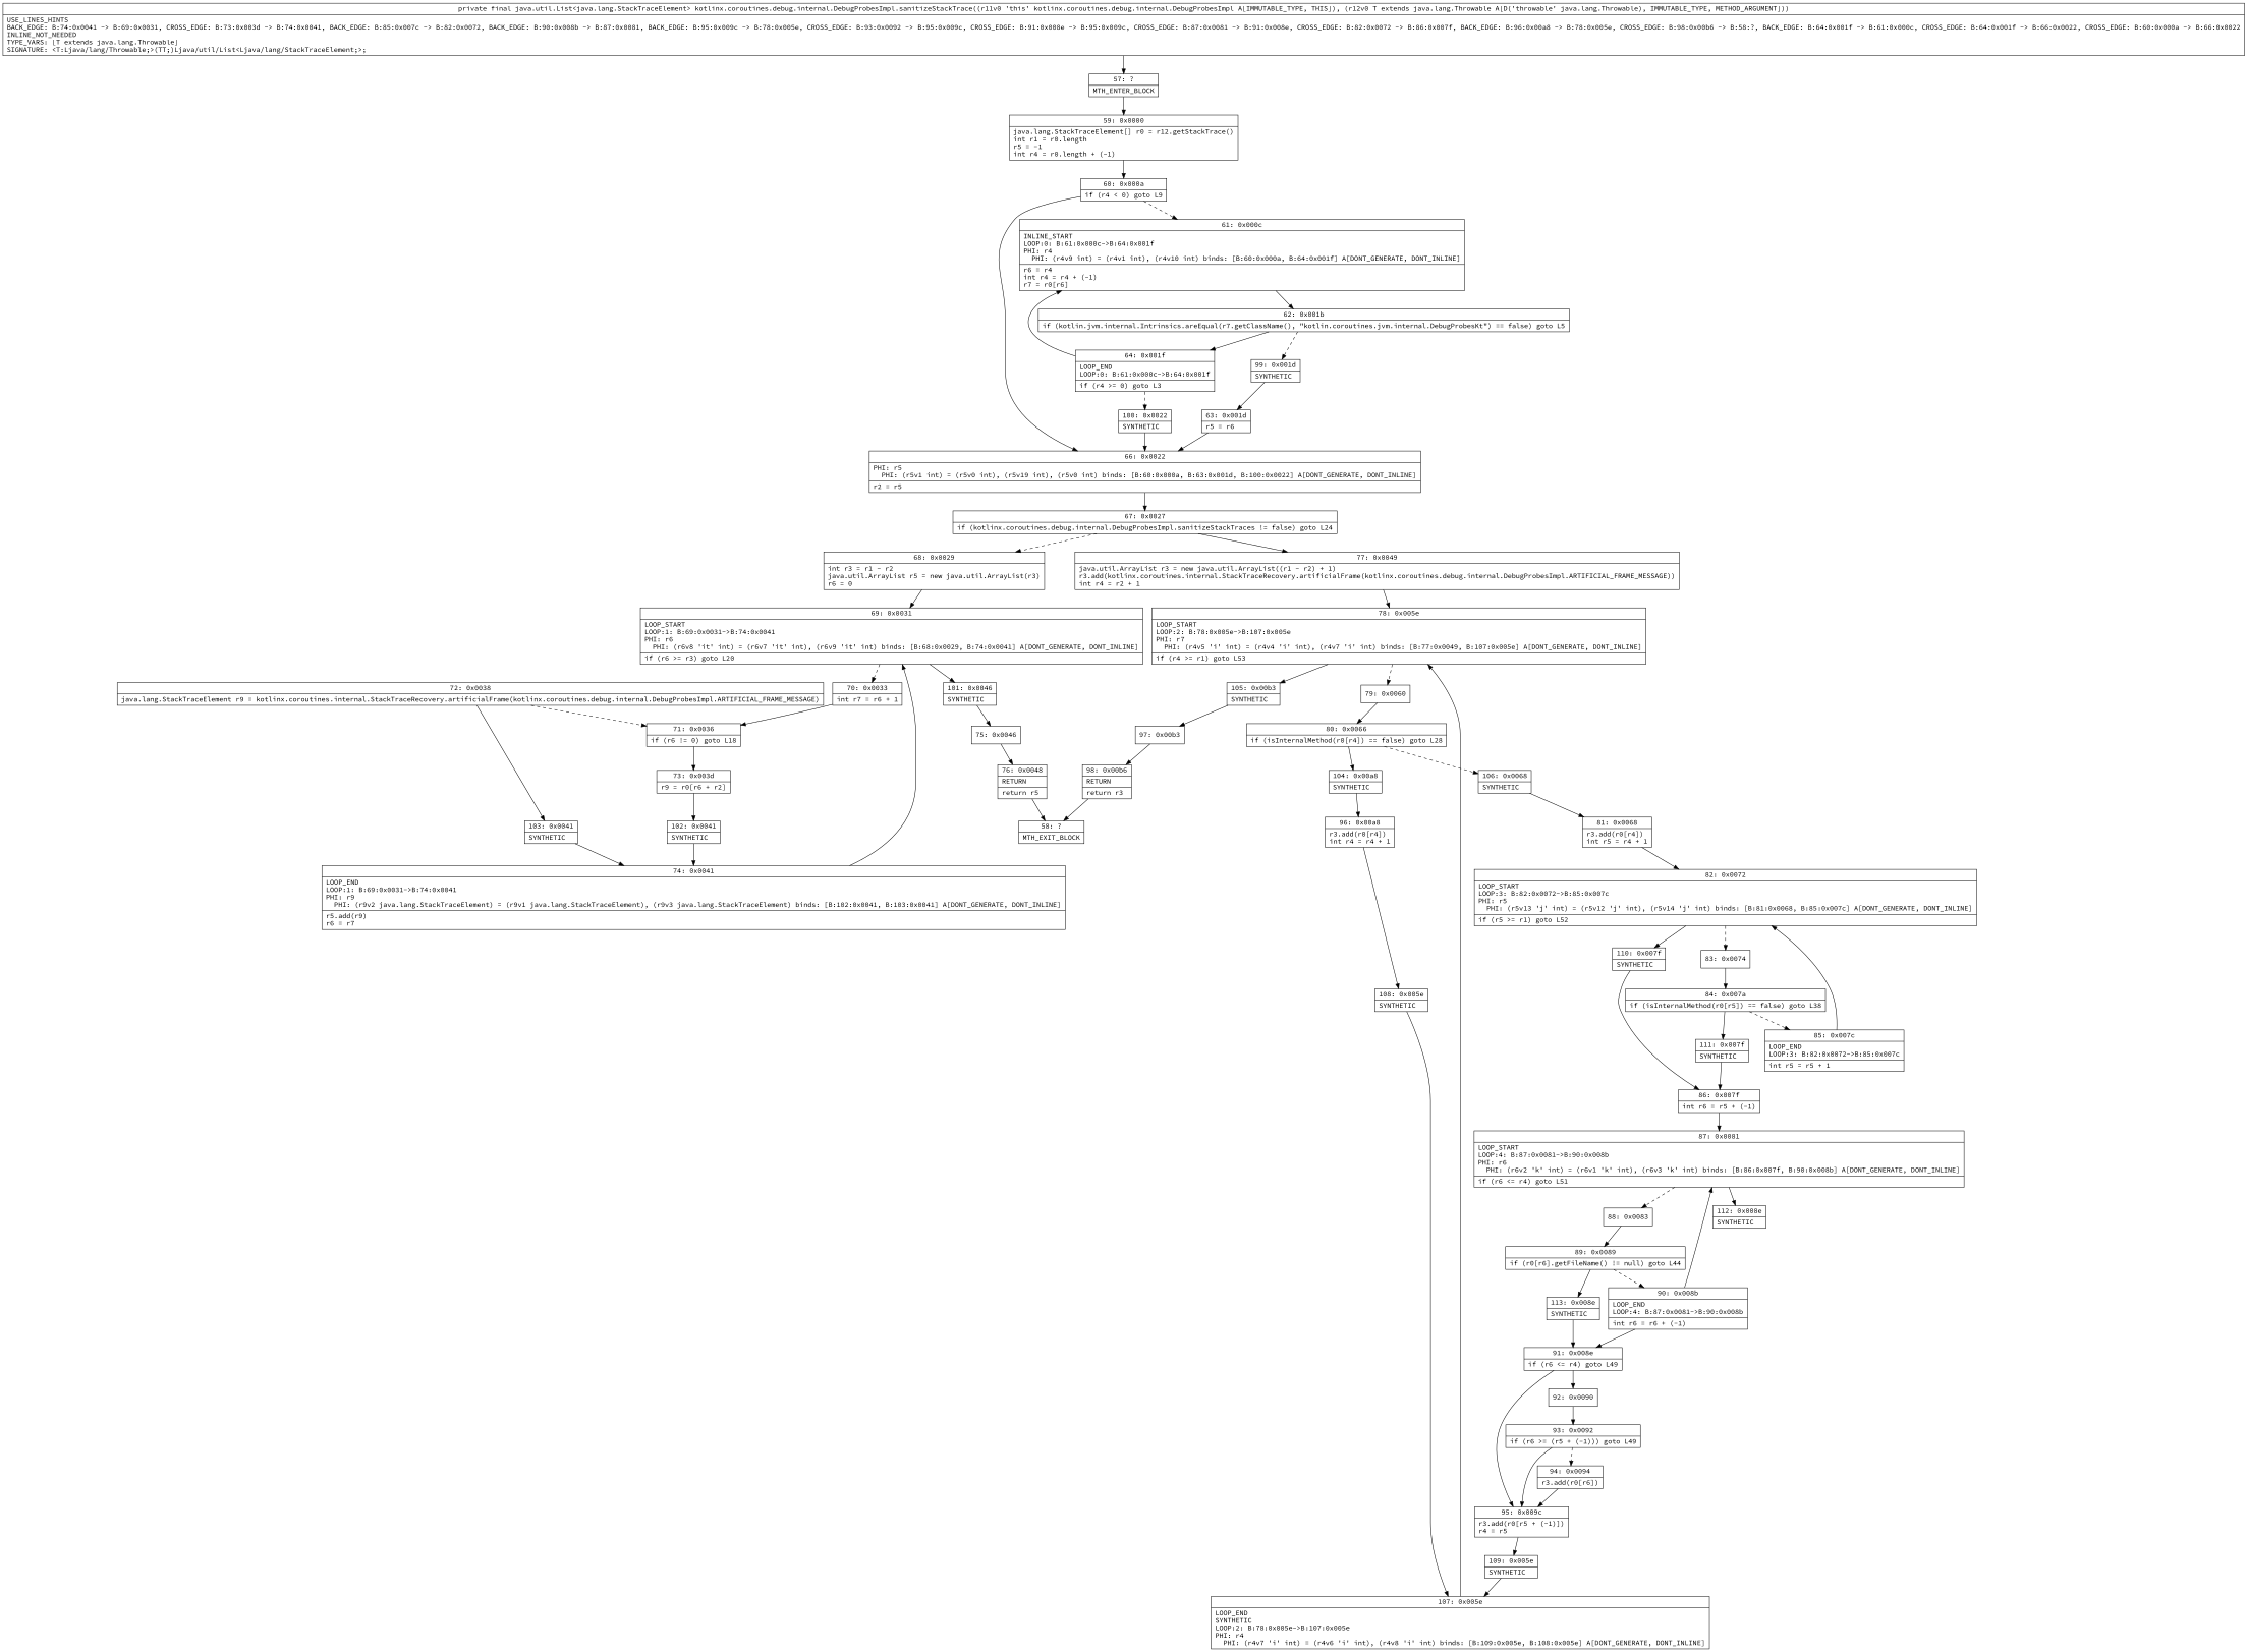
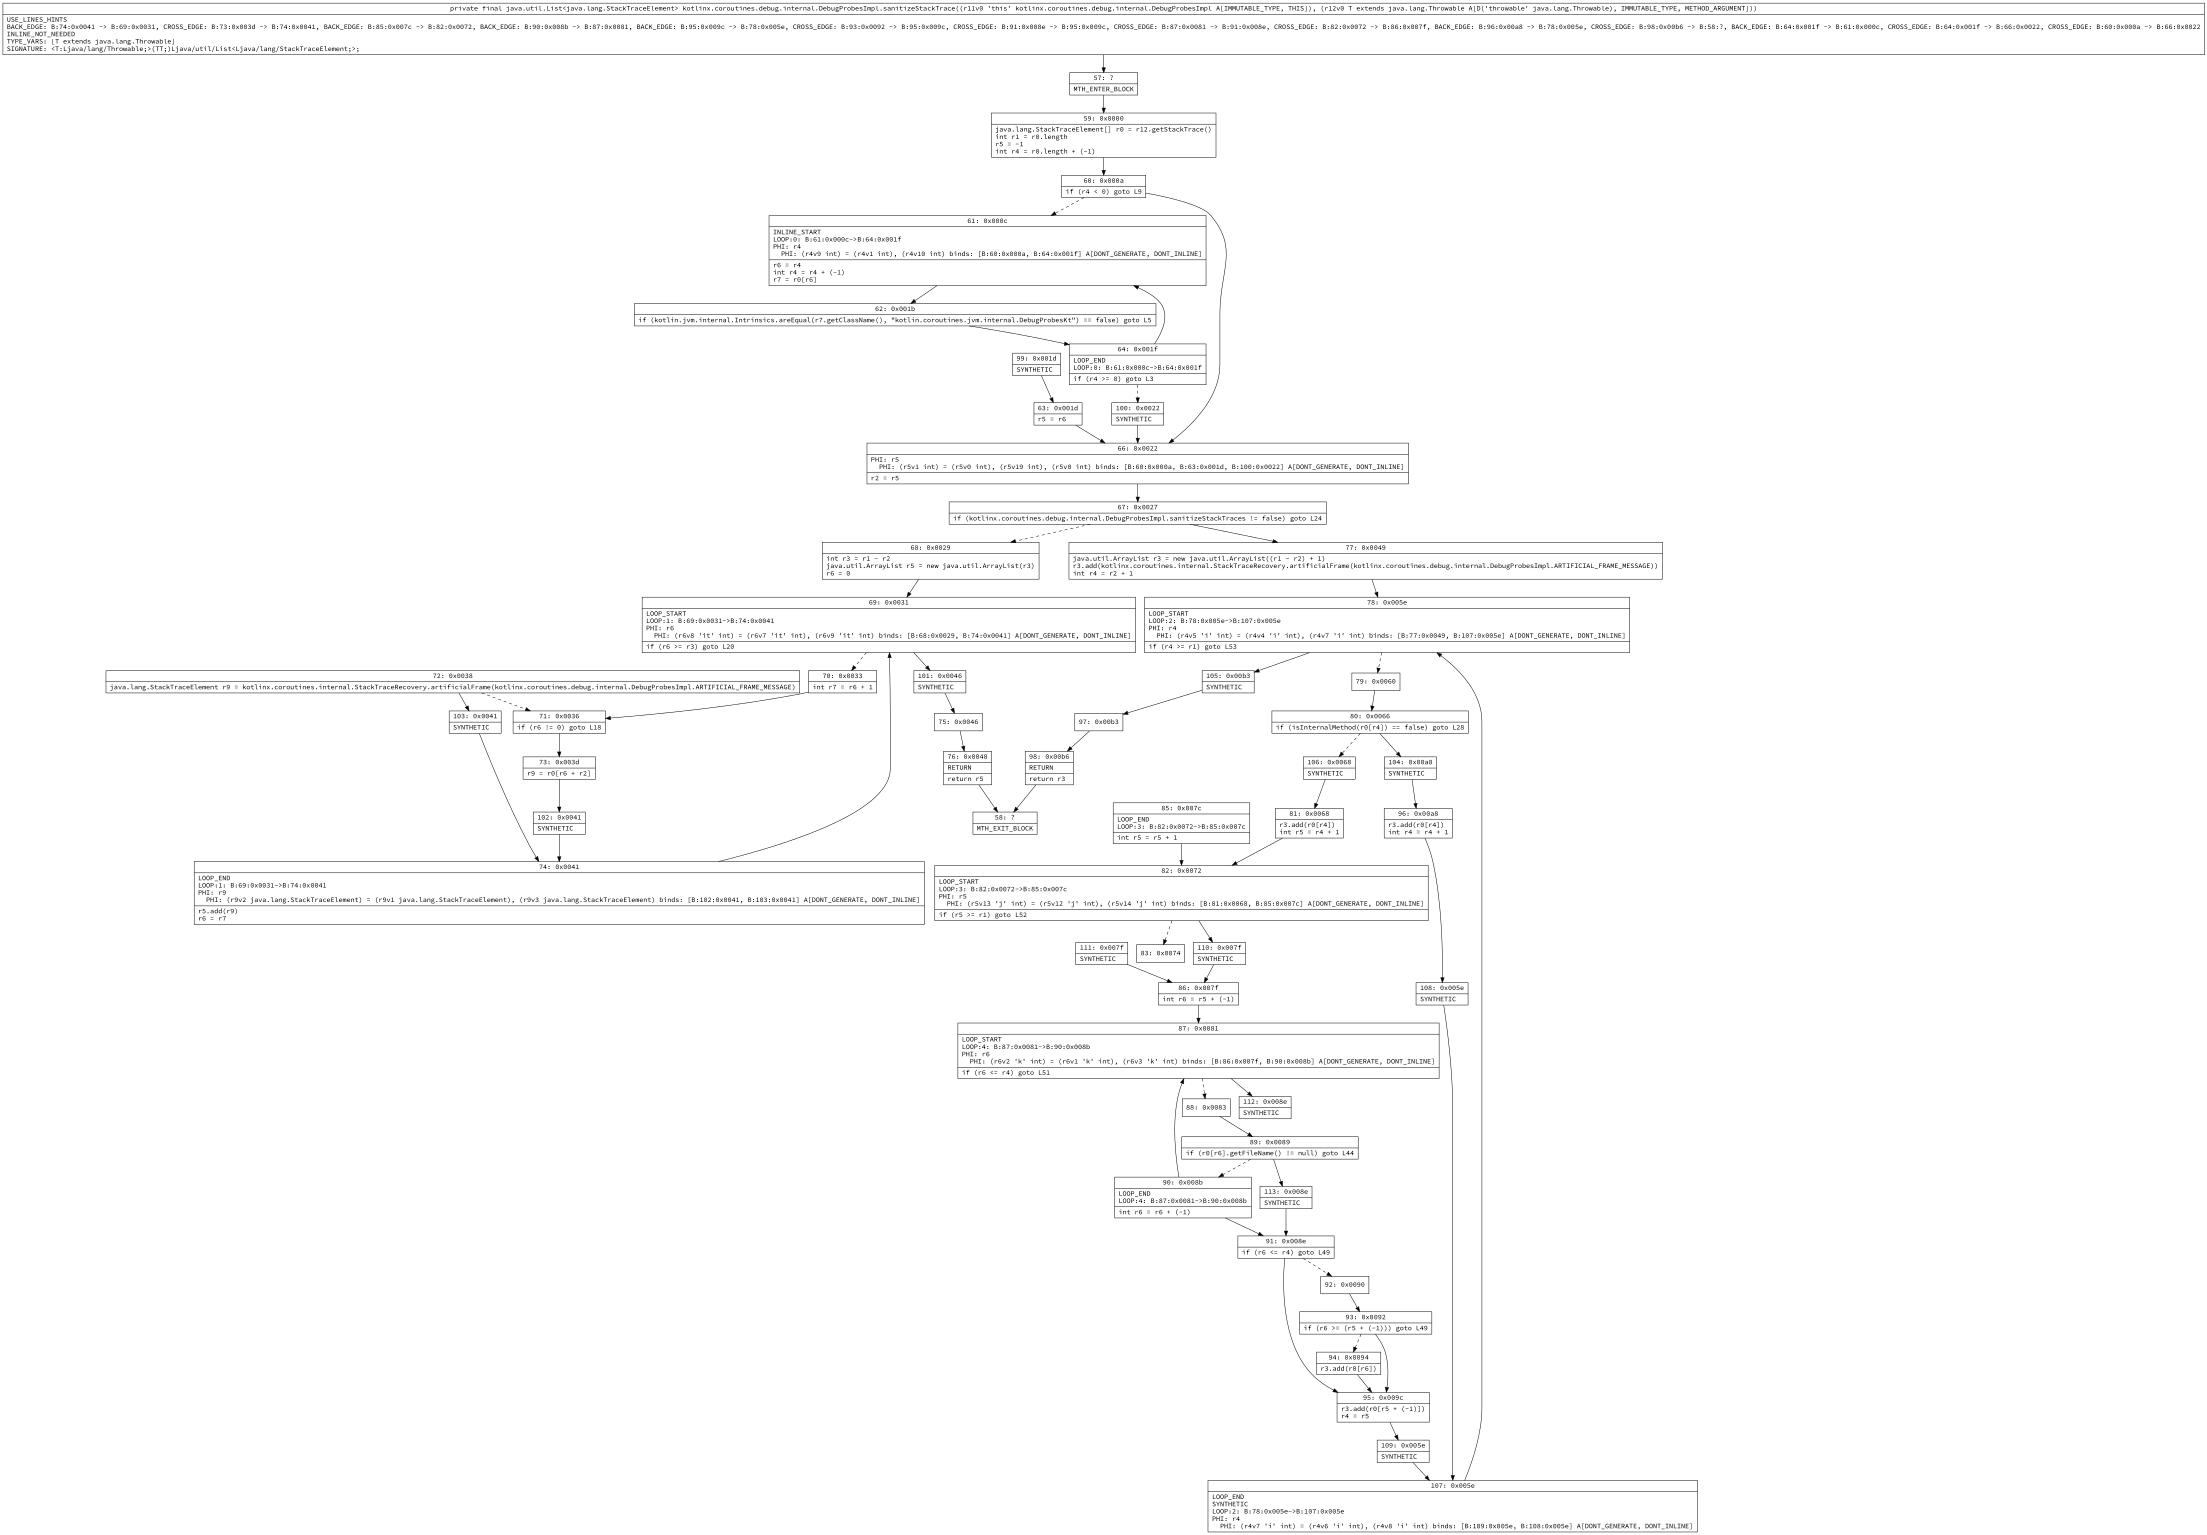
  digraph {
    fontname="Source Code Pro"
    node [fontname="Source Code Pro" shape=record]
    edge [fontname="Source Code Pro"]
    n1 [label="{57\:\ ?|MTH_ENTER_BLOCK\l}"]
    n2 [label="{59\:\ 0x0000|java.lang.StackTraceElement[] r0 = r12.getStackTrace()\lint r1 = r0.length\lr5 = \-1\lint r4 = r0.length + (\-1)\l}"]
    n3 [label="{60\:\ 0x000a|if (r4 \< 0) goto L9\l}"]
    n4 [label="{61\:\ 0x000c|INLINE_START\lLOOP:0: B:61:0x000c\-\>B:64:0x001f\lPHI: r4 \l  PHI: (r4v9 int) = (r4v1 int), (r4v10 int) binds: [B:60:0x000a, B:64:0x001f] A[DONT_GENERATE, DONT_INLINE]\l|r6 = r4\lint r4 = r4 + (\-1)\lr7 = r0[r6]\l}"]
    n5 [label="{66\:\ 0x0022|PHI: r5 \l  PHI: (r5v1 int) = (r5v0 int), (r5v19 int), (r5v0 int) binds: [B:60:0x000a, B:63:0x001d, B:100:0x0022] A[DONT_GENERATE, DONT_INLINE]\l|r2 = r5\l}"]
    n6 [label="{62\:\ 0x001b|if (kotlin.jvm.internal.Intrinsics.areEqual(r7.getClassName(), \"kotlin.coroutines.jvm.internal.DebugProbesKt\") == false) goto L5\l}"]
    n7 [label="{67\:\ 0x0027|if (kotlinx.coroutines.debug.internal.DebugProbesImpl.sanitizeStackTraces != false) goto L24\l}"]
    n8 [label="{64\:\ 0x001f|LOOP_END\lLOOP:0: B:61:0x000c\-\>B:64:0x001f\l|if (r4 \>= 0) goto L3\l}"]
    n9 [label="{99\:\ 0x001d|SYNTHETIC\l}"]
    n10 [label="{100\:\ 0x0022|SYNTHETIC\l}"]
    n11 [label="{63\:\ 0x001d|r5 = r6\l}"]
    n12 [label="{68\:\ 0x0029|int r3 = r1 \- r2\ljava.util.ArrayList r5 = new java.util.ArrayList(r3)\lr6 = 0\l}"]
    n13 [label="{77\:\ 0x0049|java.util.ArrayList r3 = new java.util.ArrayList((r1 \- r2) + 1)\lr3.add(kotlinx.coroutines.internal.StackTraceRecovery.artificialFrame(kotlinx.coroutines.debug.internal.DebugProbesImpl.ARTIFICIAL_FRAME_MESSAGE))\lint r4 = r2 + 1\l}"]
    n14 [label="{69\:\ 0x0031|LOOP_START\lLOOP:1: B:69:0x0031\-\>B:74:0x0041\lPHI: r6 \l  PHI: (r6v8 'it' int) = (r6v7 'it' int), (r6v9 'it' int) binds: [B:68:0x0029, B:74:0x0041] A[DONT_GENERATE, DONT_INLINE]\l|if (r6 \>= r3) goto L20\l}"]
-   n15 [label="{78\:\ 0x005e|LOOP_START\lLOOP:2: B:78:0x005e\-\>B:107:0x005e\lPHI: r7 \l  PHI: (r4v5 'i' int) = (r4v4 'i' int), (r4v7 'i' int) binds: [B:77:0x0049, B:107:0x005e] A[DONT_GENERATE, DONT_INLINE]\l|if (r4 \>= r1) goto L53\l}"]
+   n15 [label="{78\:\ 0x005e|LOOP_START\lLOOP:2: B:78:0x005e\-\>B:107:0x005e\lPHI: r4 \l  PHI: (r4v5 'i' int) = (r4v4 'i' int), (r4v7 'i' int) binds: [B:77:0x0049, B:107:0x005e] A[DONT_GENERATE, DONT_INLINE]\l|if (r4 \>= r1) goto L53\l}"]
    n16 [label="{70\:\ 0x0033|int r7 = r6 + 1\l}"]
    n17 [label="{101\:\ 0x0046|SYNTHETIC\l}"]
    n18 [label="{71\:\ 0x0036|if (r6 != 0) goto L18\l}"]
    n19 [label="{75\:\ 0x0046}"]
    n20 [label="{73\:\ 0x003d|r9 = r0[r6 + r2]\l}"]
    n21 [label="{72\:\ 0x0038|java.lang.StackTraceElement r9 = kotlinx.coroutines.internal.StackTraceRecovery.artificialFrame(kotlinx.coroutines.debug.internal.DebugProbesImpl.ARTIFICIAL_FRAME_MESSAGE)\l}"]
    n22 [label="{103\:\ 0x0041|SYNTHETIC\l}"]
    n23 [label="{102\:\ 0x0041|SYNTHETIC\l}"]
    n24 [label="{74\:\ 0x0041|LOOP_END\lLOOP:1: B:69:0x0031\-\>B:74:0x0041\lPHI: r9 \l  PHI: (r9v2 java.lang.StackTraceElement) = (r9v1 java.lang.StackTraceElement), (r9v3 java.lang.StackTraceElement) binds: [B:102:0x0041, B:103:0x0041] A[DONT_GENERATE, DONT_INLINE]\l|r5.add(r9)\lr6 = r7\l}"]
    n25 [label="{76\:\ 0x0048|RETURN\l|return r5\l}"]
    n26 [label="{58\:\ ?|MTH_EXIT_BLOCK\l}"]
    n27 [label="{79\:\ 0x0060}"]
    n28 [label="{105\:\ 0x00b3|SYNTHETIC\l}"]
    n29 [label="{80\:\ 0x0066|if (isInternalMethod(r0[r4]) == false) goto L28\l}"]
    n30 [label="{97\:\ 0x00b3}"]
    n31 [label="{104\:\ 0x00a8|SYNTHETIC\l}"]
    n32 [label="{106\:\ 0x0068|SYNTHETIC\l}"]
    n33 [label="{96\:\ 0x00a8|r3.add(r0[r4])\lint r4 = r4 + 1\l}"]
    n34 [label="{81\:\ 0x0068|r3.add(r0[r4])\lint r5 = r4 + 1\l}"]
    n35 [label="{108\:\ 0x005e|SYNTHETIC\l}"]
    n36 [label="{107\:\ 0x005e|LOOP_END\lSYNTHETIC\lLOOP:2: B:78:0x005e\-\>B:107:0x005e\lPHI: r4 \l  PHI: (r4v7 'i' int) = (r4v6 'i' int), (r4v8 'i' int) binds: [B:109:0x005e, B:108:0x005e] A[DONT_GENERATE, DONT_INLINE]\l}"]
    n37 [label="{82\:\ 0x0072|LOOP_START\lLOOP:3: B:82:0x0072\-\>B:85:0x007c\lPHI: r5 \l  PHI: (r5v13 'j' int) = (r5v12 'j' int), (r5v14 'j' int) binds: [B:81:0x0068, B:85:0x007c] A[DONT_GENERATE, DONT_INLINE]\l|if (r5 \>= r1) goto L52\l}"]
    n38 [label="{83\:\ 0x0074}"]
    n39 [label="{110\:\ 0x007f|SYNTHETIC\l}"]
-   n40 [label="{84\:\ 0x007a|if (isInternalMethod(r0[r5]) == false) goto L38\l}"]
    n41 [label="{86\:\ 0x007f|int r6 = r5 + (\-1)\l}"]
    n42 [label="{85\:\ 0x007c|LOOP_END\lLOOP:3: B:82:0x0072\-\>B:85:0x007c\l|int r5 = r5 + 1\l}"]
    n43 [label="{111\:\ 0x007f|SYNTHETIC\l}"]
    n44 [label="{87\:\ 0x0081|LOOP_START\lLOOP:4: B:87:0x0081\-\>B:90:0x008b\lPHI: r6 \l  PHI: (r6v2 'k' int) = (r6v1 'k' int), (r6v3 'k' int) binds: [B:86:0x007f, B:90:0x008b] A[DONT_GENERATE, DONT_INLINE]\l|if (r6 \<= r4) goto L51\l}"]
    n45 [label="{88\:\ 0x0083}"]
    n46 [label="{112\:\ 0x008e|SYNTHETIC\l}"]
    n47 [label="{89\:\ 0x0089|if (r0[r6].getFileName() != null) goto L44\l}"]
    n48 [label="{90\:\ 0x008b|LOOP_END\lLOOP:4: B:87:0x0081\-\>B:90:0x008b\l|int r6 = r6 + (\-1)\l}"]
    n49 [label="{113\:\ 0x008e|SYNTHETIC\l}"]
    n50 [label="{91\:\ 0x008e|if (r6 \<= r4) goto L49\l}"]
    n51 [label="{92\:\ 0x0090}"]
    n52 [label="{95\:\ 0x009c|r3.add(r0[r5 + (\-1)])\lr4 = r5\l}"]
    n53 [label="{93\:\ 0x0092|if (r6 \>= (r5 + (\-1))) goto L49\l}"]
    n54 [label="{109\:\ 0x005e|SYNTHETIC\l}"]
    n55 [label="{94\:\ 0x0094|r3.add(r0[r6])\l}"]
    n56 [label="{98\:\ 0x00b6|RETURN\l|return r3\l}"]
    n57 [label="{private final java.util.List\<java.lang.StackTraceElement\> kotlinx.coroutines.debug.internal.DebugProbesImpl.sanitizeStackTrace((r11v0 'this' kotlinx.coroutines.debug.internal.DebugProbesImpl A[IMMUTABLE_TYPE, THIS]), (r12v0 T extends java.lang.Throwable A[D('throwable' java.lang.Throwable), IMMUTABLE_TYPE, METHOD_ARGUMENT]))  | USE_LINES_HINTS\lBACK_EDGE: B:74:0x0041 \-\> B:69:0x0031, CROSS_EDGE: B:73:0x003d \-\> B:74:0x0041, BACK_EDGE: B:85:0x007c \-\> B:82:0x0072, BACK_EDGE: B:90:0x008b \-\> B:87:0x0081, BACK_EDGE: B:95:0x009c \-\> B:78:0x005e, CROSS_EDGE: B:93:0x0092 \-\> B:95:0x009c, CROSS_EDGE: B:91:0x008e \-\> B:95:0x009c, CROSS_EDGE: B:87:0x0081 \-\> B:91:0x008e, CROSS_EDGE: B:82:0x0072 \-\> B:86:0x007f, BACK_EDGE: B:96:0x00a8 \-\> B:78:0x005e, CROSS_EDGE: B:98:0x00b6 \-\> B:58:?, BACK_EDGE: B:64:0x001f \-\> B:61:0x000c, CROSS_EDGE: B:64:0x001f \-\> B:66:0x0022, CROSS_EDGE: B:60:0x000a \-\> B:66:0x0022\lINLINE_NOT_NEEDED\lTYPE_VARS: [T extends java.lang.Throwable]\lSIGNATURE: \<T:Ljava\/lang\/Throwable;\>(TT;)Ljava\/util\/List\<Ljava\/lang\/StackTraceElement;\>;\l}"]
    n1 -> n2
    n2 -> n3
    n3 -> n4 [style=dashed]
    n3 -> n5
    n4 -> n6
    n5 -> n7
    n6 -> n8
-   n6 -> n9 [style=dashed]
    n7 -> n12 [style=dashed]
    n7 -> n13
    n8 -> n4
    n8 -> n10 [style=dashed]
    n9 -> n11
    n10 -> n5
    n11 -> n5
    n12 -> n14
    n13 -> n15
    n14 -> n16 [style=dashed]
    n14 -> n17
    n15 -> n27 [style=dashed]
    n15 -> n28
    n16 -> n18
    n17 -> n19
    n18 -> n20
    n19 -> n25
    n20 -> n23
    n21 -> n18 [style=dashed]
    n21 -> n22
    n22 -> n24
    n23 -> n24
    n24 -> n14
    n25 -> n26
    n27 -> n29
    n28 -> n30
    n29 -> n31
    n29 -> n32 [style=dashed]
    n30 -> n56
    n31 -> n33
    n32 -> n34
    n33 -> n35
    n34 -> n37
    n35 -> n36
    n36 -> n15
    n37 -> n38 [style=dashed]
    n37 -> n39
-   n38 -> n40
    n39 -> n41
-   n40 -> n42 [style=dashed]
-   n40 -> n43
    n41 -> n44
    n42 -> n37
    n43 -> n41
    n44 -> n45 [style=dashed]
    n44 -> n46
    n45 -> n47
    n47 -> n48 [style=dashed]
    n47 -> n49
    n48 -> n44
    n48 -> n50
    n49 -> n50
-   n50 -> n51 [style=solid]
+   n50 -> n51 [style=dashed]
    n50 -> n52
    n51 -> n53
    n52 -> n54
    n53 -> n52
    n53 -> n55 [style=dashed]
    n54 -> n36
    n55 -> n52
    n56 -> n26
    n57 -> n1
  }
